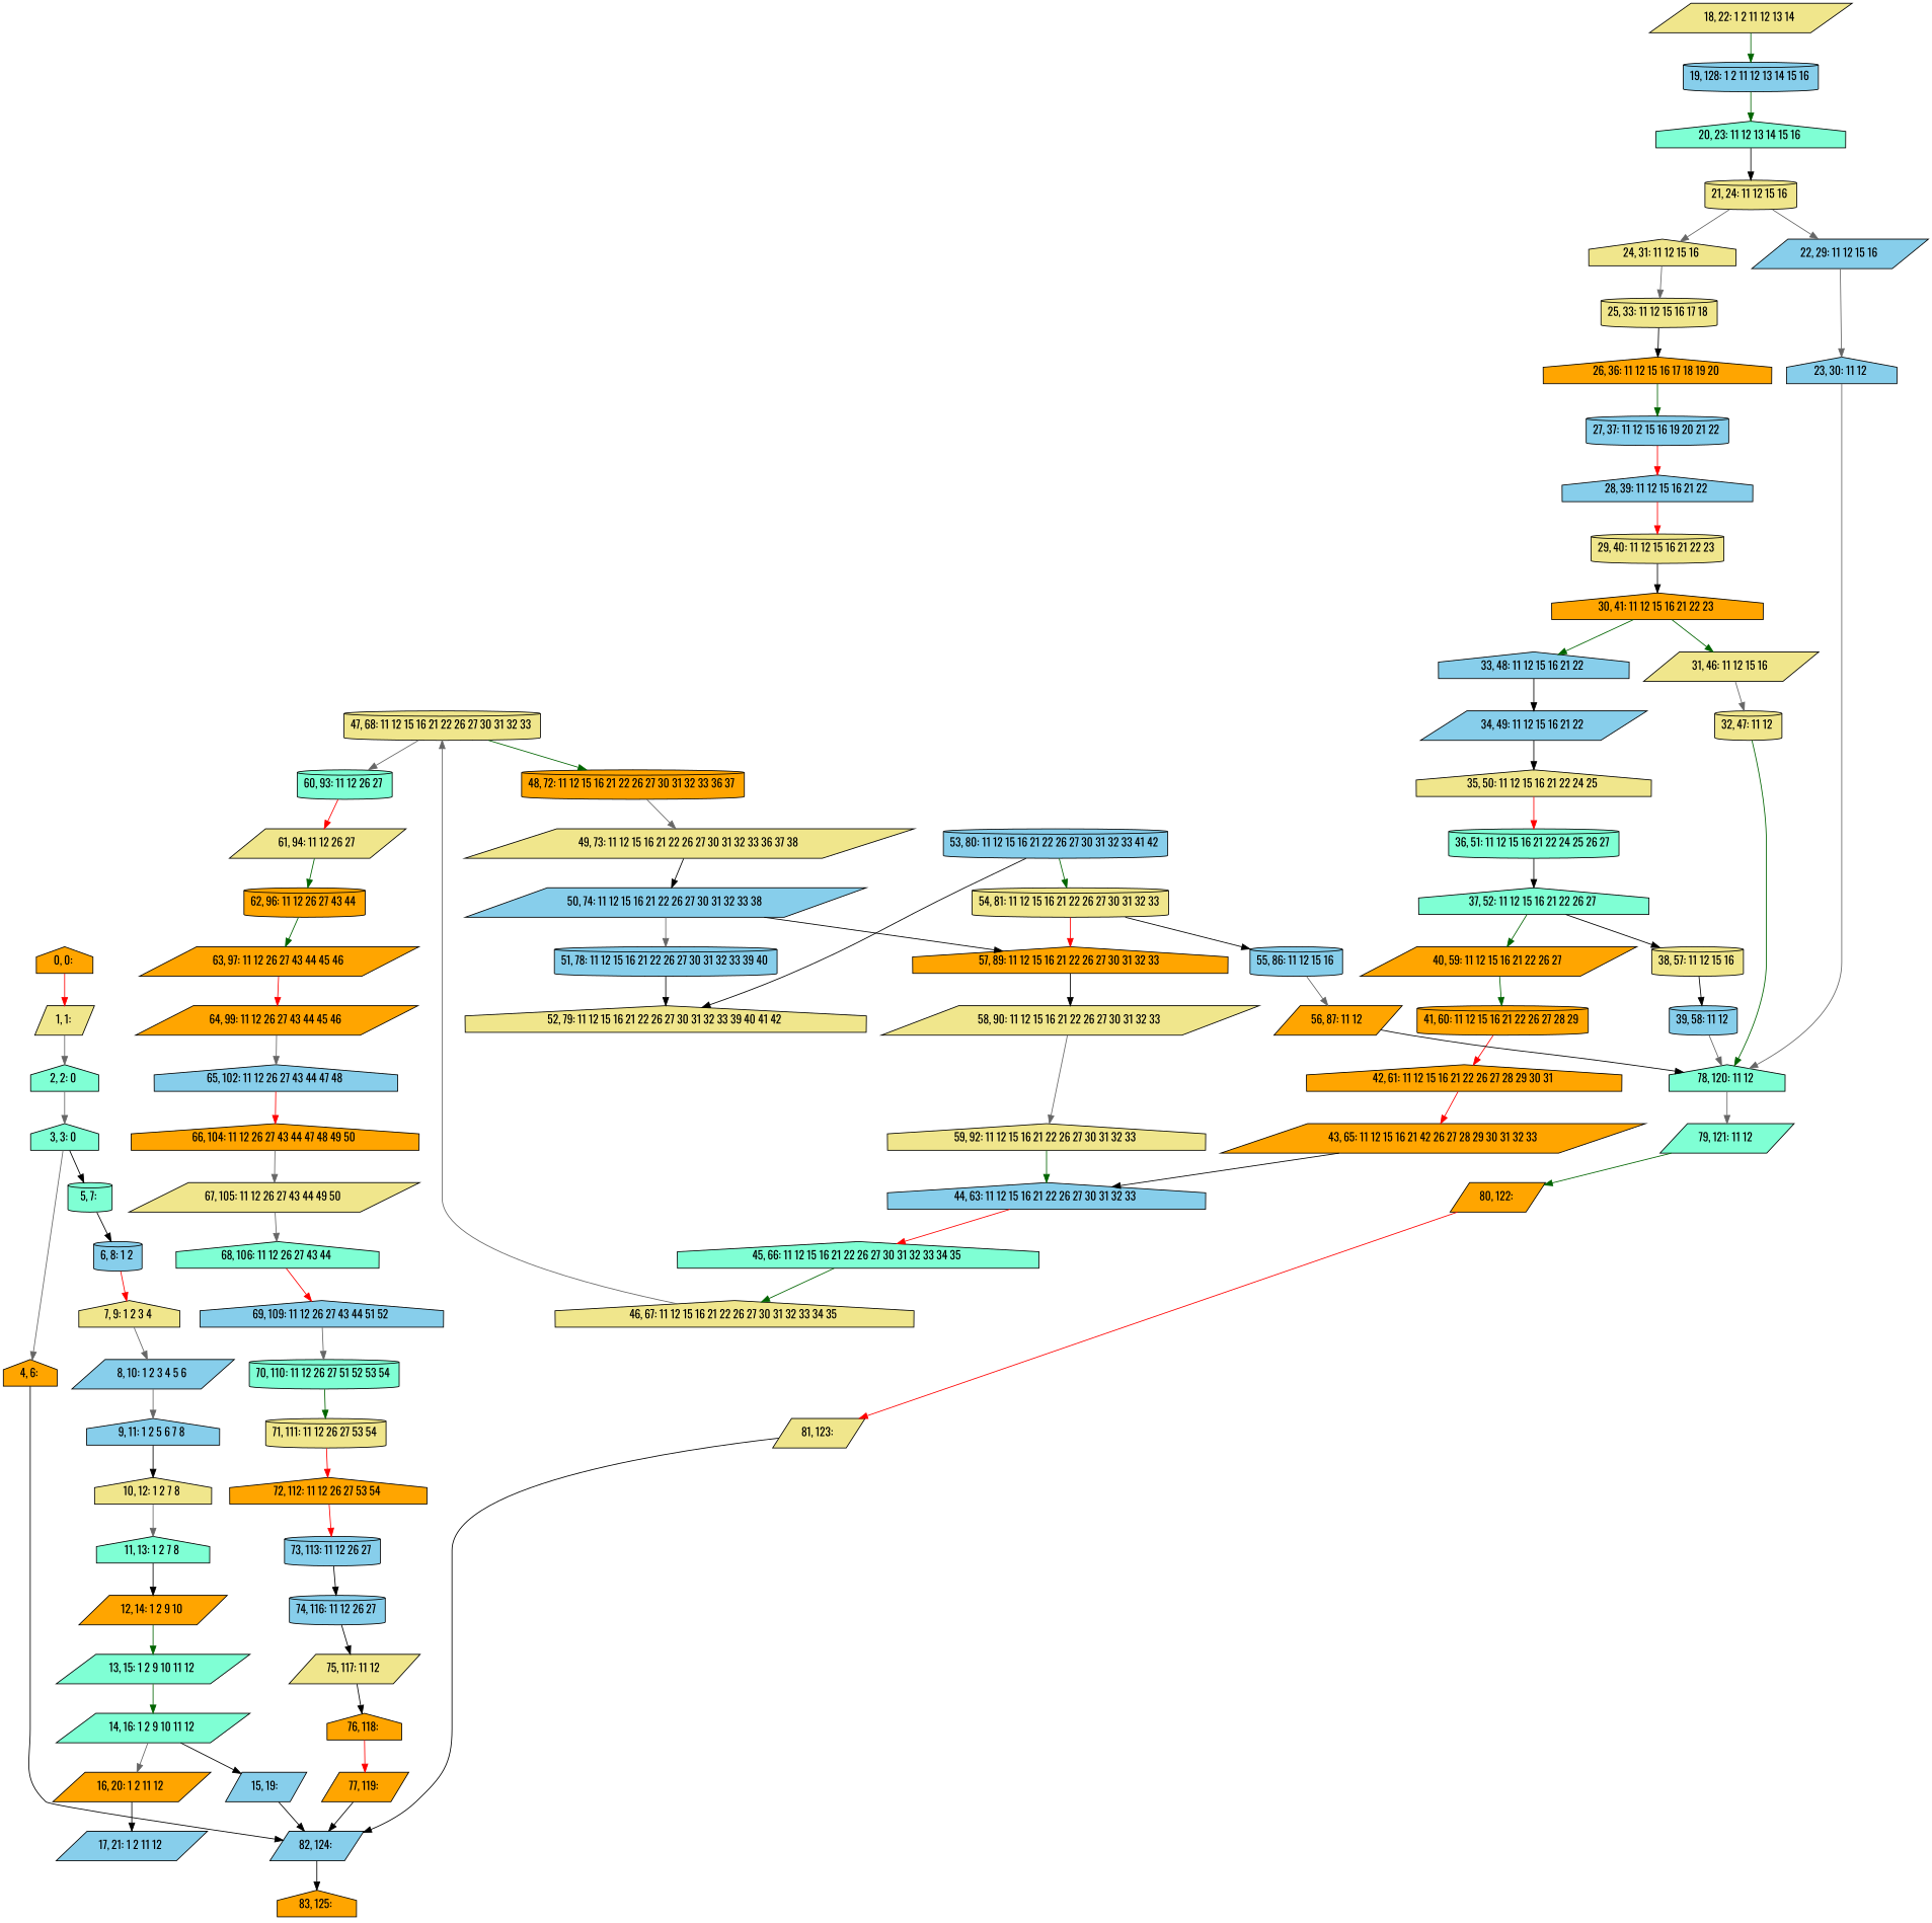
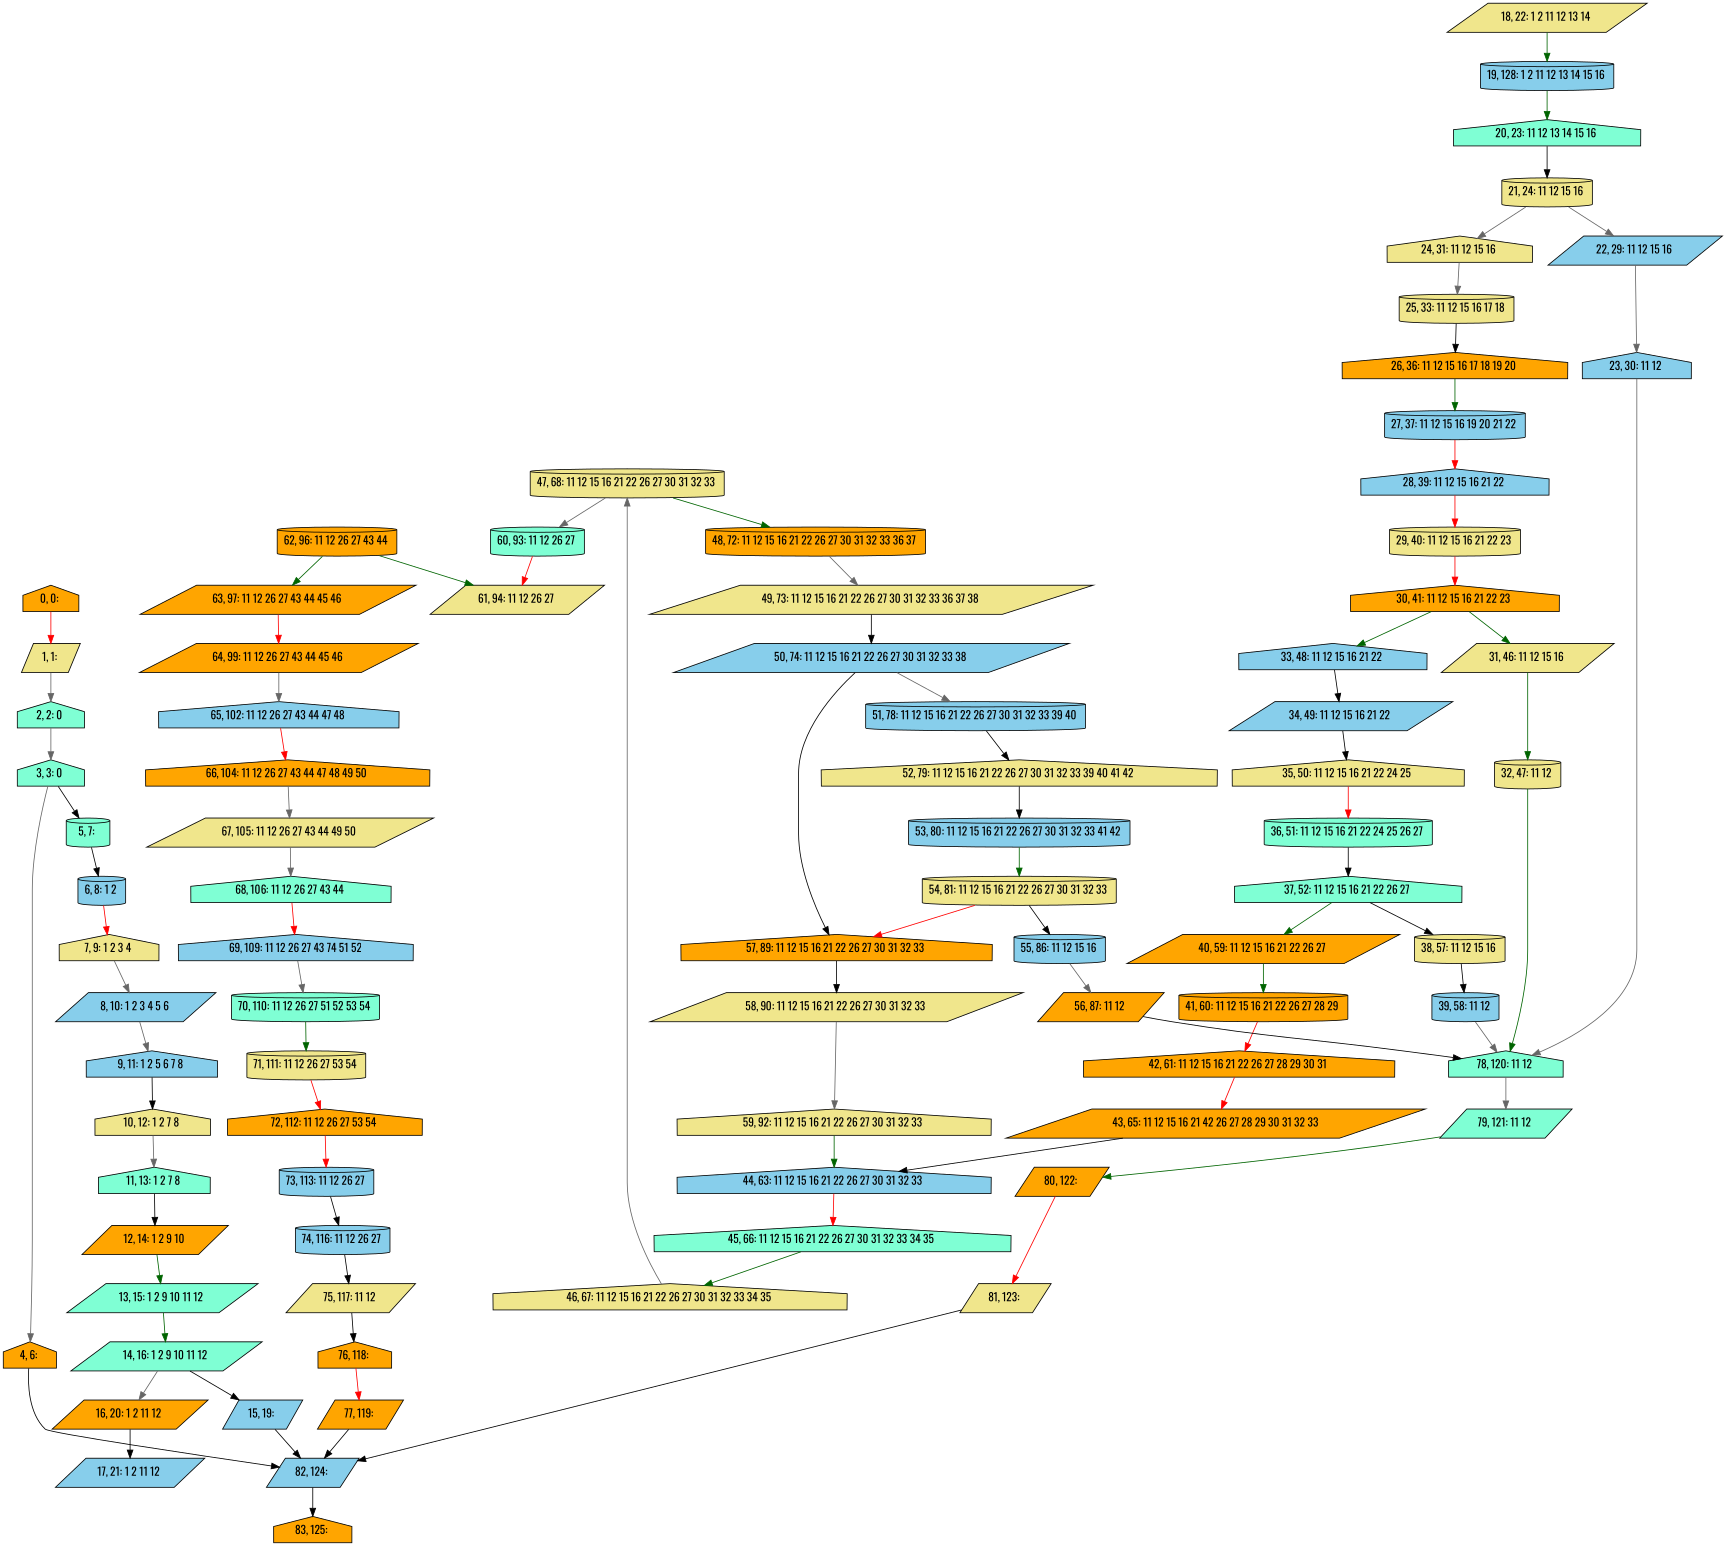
  digraph {
    fontname=Oswald
    node [fillcolor=khaki fontname=Oswald shape=house style=filled]
    edge [color=black fontname=Oswald]
    n1 [fillcolor=orange label="0, 0: "]
    n2 [label="1, 1: " shape=parallelogram]
    n3 [fillcolor=aquamarine label="2, 2: 0 "]
    n4 [fillcolor=aquamarine label="3, 3: 0 "]
    n5 [fillcolor=orange label="4, 6: "]
    n6 [fillcolor=aquamarine label="5, 7: " shape=cylinder]
    n7 [fillcolor=skyblue label="82, 124: " shape=parallelogram]
    n8 [fillcolor=skyblue label="6, 8: 1 2 " shape=cylinder]
    n9 [fillcolor=orange label="83, 125: "]
    n10 [label="7, 9: 1 2 3 4 "]
    n11 [fillcolor=skyblue label="8, 10: 1 2 3 4 5 6 " shape=parallelogram]
    n12 [fillcolor=skyblue label="9, 11: 1 2 5 6 7 8 "]
    n13 [label="10, 12: 1 2 7 8 "]
    n14 [fillcolor=aquamarine label="11, 13: 1 2 7 8 "]
    n15 [fillcolor=orange label="12, 14: 1 2 9 10 " shape=parallelogram]
    n16 [fillcolor=aquamarine label="13, 15: 1 2 9 10 11 12 " shape=parallelogram]
    n17 [fillcolor=aquamarine label="14, 16: 1 2 9 10 11 12 " shape=parallelogram]
    n18 [fillcolor=skyblue label="15, 19: " shape=parallelogram]
    n19 [fillcolor=orange label="16, 20: 1 2 11 12 " shape=parallelogram]
    n20 [fillcolor=skyblue label="17, 21: 1 2 11 12 " shape=parallelogram]
    n21 [label="18, 22: 1 2 11 12 13 14 " shape=parallelogram]
    n22 [fillcolor=skyblue label="19, 128: 1 2 11 12 13 14 15 16 " shape=cylinder]
    n23 [fillcolor=aquamarine label="20, 23: 11 12 13 14 15 16 "]
    n24 [label="21, 24: 11 12 15 16 " shape=cylinder]
    n25 [fillcolor=skyblue label="22, 29: 11 12 15 16 " shape=parallelogram]
    n26 [label="24, 31: 11 12 15 16 "]
    n27 [fillcolor=skyblue label="23, 30: 11 12 "]
    n28 [label="25, 33: 11 12 15 16 17 18 " shape=cylinder]
    n29 [fillcolor=aquamarine label="78, 120: 11 12 "]
    n30 [fillcolor=aquamarine label="79, 121: 11 12 " shape=parallelogram]
    n31 [fillcolor=orange label="26, 36: 11 12 15 16 17 18 19 20 "]
    n32 [fillcolor=skyblue label="27, 37: 11 12 15 16 19 20 21 22 " shape=cylinder]
    n33 [fillcolor=skyblue label="28, 39: 11 12 15 16 21 22 "]
    n34 [label="29, 40: 11 12 15 16 21 22 23 " shape=cylinder]
    n35 [fillcolor=orange label="30, 41: 11 12 15 16 21 22 23 "]
    n36 [label="31, 46: 11 12 15 16 " shape=parallelogram]
    n37 [fillcolor=skyblue label="33, 48: 11 12 15 16 21 22 "]
    n38 [label="32, 47: 11 12 " shape=cylinder]
    n39 [fillcolor=skyblue label="34, 49: 11 12 15 16 21 22 " shape=parallelogram]
    n40 [label="35, 50: 11 12 15 16 21 22 24 25 "]
    n41 [fillcolor=aquamarine label="36, 51: 11 12 15 16 21 22 24 25 26 27 " shape=cylinder]
    n42 [fillcolor=aquamarine label="37, 52: 11 12 15 16 21 22 26 27 "]
    n43 [label="38, 57: 11 12 15 16 " shape=cylinder]
    n44 [fillcolor=orange label="40, 59: 11 12 15 16 21 22 26 27 " shape=parallelogram]
    n45 [fillcolor=skyblue label="39, 58: 11 12 " shape=cylinder]
    n46 [fillcolor=orange label="41, 60: 11 12 15 16 21 22 26 27 28 29 " shape=cylinder]
    n47 [fillcolor=orange label="42, 61: 11 12 15 16 21 22 26 27 28 29 30 31 "]
    n48 [fillcolor=orange label="43, 65: 11 12 15 16 21 42 26 27 28 29 30 31 32 33" shape=parallelogram]
    n49 [fillcolor=skyblue label="44, 63: 11 12 15 16 21 22 26 27 30 31 32 33 "]
    n50 [fillcolor=aquamarine label="45, 66: 11 12 15 16 21 22 26 27 30 31 32 33 34 35 "]
    n51 [label="46, 67: 11 12 15 16 21 22 26 27 30 31 32 33 34 35 "]
    n52 [label="47, 68: 11 12 15 16 21 22 26 27 30 31 32 33 " shape=cylinder]
    n53 [fillcolor=orange label="48, 72: 11 12 15 16 21 22 26 27 30 31 32 33 36 37 " shape=cylinder]
    n54 [fillcolor=aquamarine label="60, 93: 11 12 26 27 " shape=cylinder]
    n55 [label="49, 73: 11 12 15 16 21 22 26 27 30 31 32 33 36 37 38 " shape=parallelogram]
    n56 [label="61, 94: 11 12 26 27 " shape=parallelogram]
    n57 [fillcolor=skyblue label="50, 74: 11 12 15 16 21 22 26 27 30 31 32 33 38 " shape=parallelogram]
    n58 [fillcolor=skyblue label="51, 78: 11 12 15 16 21 22 26 27 30 31 32 33 39 40 " shape=cylinder]
    n59 [fillcolor=orange label="57, 89: 11 12 15 16 21 22 26 27 30 31 32 33 "]
    n60 [label="52, 79: 11 12 15 16 21 22 26 27 30 31 32 33 39 40 41 42 "]
    n61 [label="58, 90: 11 12 15 16 21 22 26 27 30 31 32 33 " shape=parallelogram]
    n62 [fillcolor=skyblue label="53, 80: 11 12 15 16 21 22 26 27 30 31 32 33 41 42 " shape=cylinder]
    n63 [label="54, 81: 11 12 15 16 21 22 26 27 30 31 32 33 " shape=cylinder]
    n64 [fillcolor=skyblue label="55, 86: 11 12 15 16 " shape=cylinder]
    n65 [fillcolor=orange label="56, 87: 11 12 " shape=parallelogram]
    n66 [label="59, 92: 11 12 15 16 21 22 26 27 30 31 32 33 "]
    n67 [fillcolor=orange label="62, 96: 11 12 26 27 43 44 " shape=cylinder]
    n68 [fillcolor=orange label="63, 97: 11 12 26 27 43 44 45 46 " shape=parallelogram]
    n69 [fillcolor=orange label="64, 99: 11 12 26 27 43 44 45 46 " shape=parallelogram]
    n70 [fillcolor=skyblue label="65, 102: 11 12 26 27 43 44 47 48 "]
    n71 [fillcolor=orange label="66, 104: 11 12 26 27 43 44 47 48 49 50 "]
    n72 [label="67, 105: 11 12 26 27 43 44 49 50 " shape=parallelogram]
    n73 [fillcolor=aquamarine label="68, 106: 11 12 26 27 43 44 "]
-   n74 [fillcolor=skyblue label="69, 109: 11 12 26 27 43 44 51 52 "]
+   n74 [fillcolor=skyblue label="69, 109: 11 12 26 27 43 74 51 52"]
    n75 [fillcolor=aquamarine label="70, 110: 11 12 26 27 51 52 53 54 " shape=cylinder]
    n76 [label="71, 111: 11 12 26 27 53 54 " shape=cylinder]
    n77 [fillcolor=orange label="72, 112: 11 12 26 27 53 54 "]
    n78 [fillcolor=skyblue label="73, 113: 11 12 26 27 " shape=cylinder]
    n79 [fillcolor=skyblue label="74, 116: 11 12 26 27 " shape=cylinder]
    n80 [label="75, 117: 11 12 " shape=parallelogram]
    n81 [fillcolor=orange label="76, 118: "]
    n82 [fillcolor=orange label="77, 119: " shape=parallelogram]
    n83 [fillcolor=orange label="80, 122: " shape=parallelogram]
    n84 [label="81, 123: " shape=parallelogram]
    n1 -> n2 [color=red]
    n2 -> n3 [color=gray40]
    n3 -> n4 [color=gray40]
    n4 -> n5 [color=gray40]
    n4 -> n6
    n5 -> n7
    n6 -> n8
    n7 -> n9
    n8 -> n10 [color=red]
    n10 -> n11 [color=gray40]
    n11 -> n12 [color=gray40]
    n12 -> n13
    n13 -> n14 [color=gray40]
    n14 -> n15
    n15 -> n16 [color=darkgreen]
    n16 -> n17 [color=darkgreen]
    n17 -> n18
    n17 -> n19 [color=gray40]
    n18 -> n7
    n19 -> n20
    n21 -> n22 [color=darkgreen]
    n22 -> n23 [color=darkgreen]
    n23 -> n24
    n24 -> n25 [color=gray40]
    n24 -> n26 [color=gray40]
    n25 -> n27 [color=gray40]
    n26 -> n28 [color=gray40]
    n27 -> n29 [color=gray40]
    n28 -> n31
    n29 -> n30 [color=gray40]
    n30 -> n83 [color=darkgreen]
    n31 -> n32 [color=darkgreen]
    n32 -> n33 [color=red]
    n33 -> n34 [color=red]
-   n34 -> n35
+   n34 -> n35 [color=red]
    n35 -> n36 [color=darkgreen]
    n35 -> n37 [color=darkgreen]
-   n36 -> n38 [color=gray40]
+   n36 -> n38 [color=darkgreen]
    n37 -> n39
    n38 -> n29 [color=darkgreen]
    n39 -> n40
    n40 -> n41 [color=red]
    n41 -> n42
    n42 -> n43
    n42 -> n44 [color=darkgreen]
    n43 -> n45
    n44 -> n46 [color=darkgreen]
    n45 -> n29 [color=gray40]
    n46 -> n47 [color=red]
    n47 -> n48 [color=red]
    n48 -> n49
    n49 -> n50 [color=red]
    n50 -> n51 [color=darkgreen]
    n51 -> n52 [color=gray40]
    n52 -> n53 [color=darkgreen]
    n52 -> n54 [color=gray40]
    n53 -> n55 [color=gray40]
    n54 -> n56 [color=red]
    n55 -> n57
-   n56 -> n67 [color=darkgreen]
+   n67 -> n56 [color=darkgreen]
    n57 -> n58 [color=gray40]
    n57 -> n59
    n58 -> n60
    n59 -> n61
-   n62 -> n60
+   n60 -> n62
    n61 -> n66 [color=gray40]
    n62 -> n63 [color=darkgreen]
    n63 -> n59 [color=red]
    n63 -> n64
    n64 -> n65 [color=gray40]
    n65 -> n29
    n66 -> n49 [color=darkgreen]
    n67 -> n68 [color=darkgreen]
    n68 -> n69 [color=red]
    n69 -> n70 [color=gray40]
    n70 -> n71 [color=red]
    n71 -> n72 [color=gray40]
    n72 -> n73 [color=gray40]
    n73 -> n74 [color=red]
    n74 -> n75 [color=gray40]
    n75 -> n76 [color=darkgreen]
    n76 -> n77 [color=red]
    n77 -> n78 [color=red]
    n78 -> n79
    n79 -> n80
    n80 -> n81
    n81 -> n82 [color=red]
    n82 -> n7
    n83 -> n84 [color=red]
    n84 -> n7
  }
